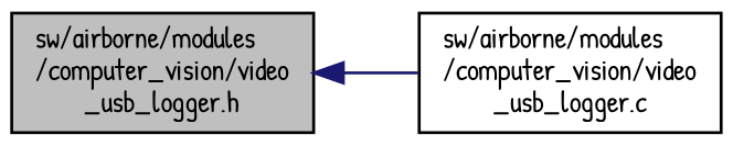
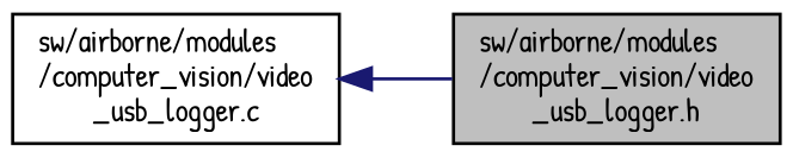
  digraph {
    rankdir=LR
    fontname="Patrick Hand"
    node [color=black fontname="Patrick Hand" fontsize=10 shape=record style=filled]
    n1 [fillcolor=grey75 fontcolor=black height=0.2 label="sw/airborne/modules\l/computer_vision/video\l_usb_logger.h" width=0.4]
    n2 [fillcolor=white height=0.2 label="sw/airborne/modules\l/computer_vision/video\l_usb_logger.c" width=0.4]
-   n1 -> n2 [color=midnightblue dir=back fontname="Patrick Hand" fontsize=10 labelfontname=FreeSans labelfontsize=10 style=solid]
+   n2 -> n1 [color=midnightblue dir=back fontname="Patrick Hand" fontsize=10 labelfontname=FreeSans labelfontsize=10 style=solid]
  }
